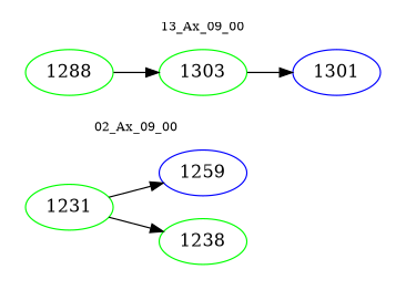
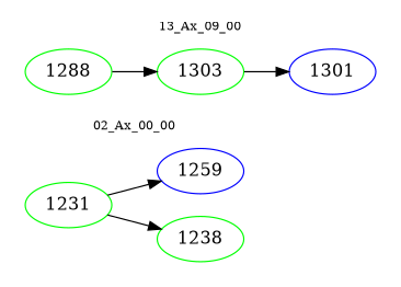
  digraph {
    rankdir=LR
    node [color=green]
    edge [color=black]
    n1 [label=1231]
    n2 [label=1238]
    n3 [color=blue label=1259]
    n4 [label=1288]
    n5 [color=blue label=1301]
    n6 [label=1303]
    subgraph cluster_1 {
      color=white
      fontsize=10
-     label="02_Ax_09_00"
+     label="02_Ax_00_00"
      n1
      n2
      n3
    }
    subgraph cluster_2 {
      color=white
      fontsize=10
      label="13_Ax_09_00"
      n4
      n5
      n6
    }
    n1 -> n2
    n1 -> n3
    n4 -> n6
    n6 -> n5
  }
